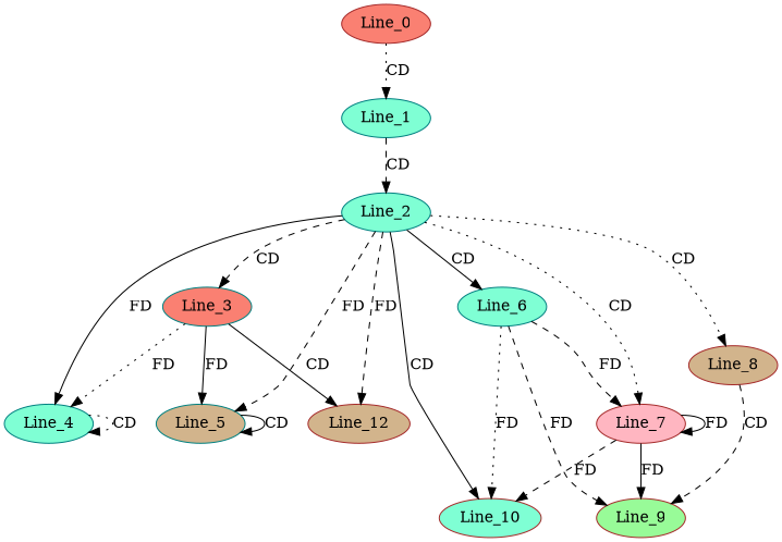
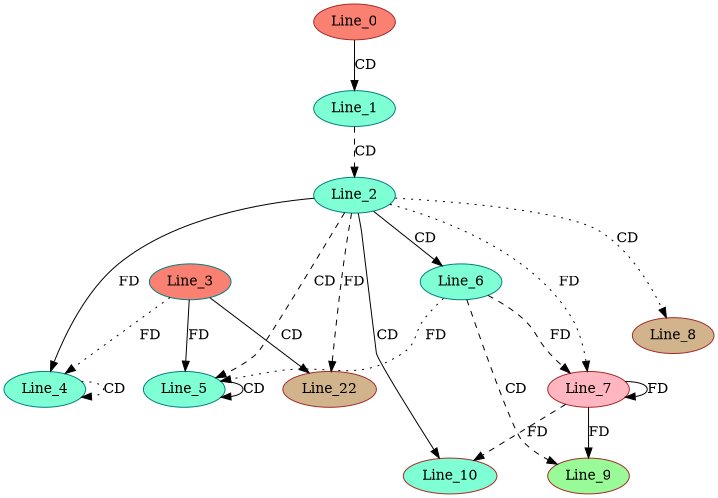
  digraph {
    node [color=brown fillcolor=aquamarine style=filled]
    edge [style=dashed]
    Line_0 [fillcolor=salmon]
    Line_1 [color=teal]
    Line_2 [color=teal]
    Line_3 [color=teal fillcolor=salmon]
    Line_4 [color=teal]
-   Line_5 [color=teal fillcolor=tan]
+   Line_5 [color=teal]
    Line_6 [color=teal]
    Line_7 [fillcolor=lightpink]
    Line_8 [fillcolor=tan]
    n10 [label=Line_10]
-   Line_12 [fillcolor=tan]
+   Line_12 [fillcolor=tan label=Line_22]
    Line_9 [fillcolor=palegreen]
-   Line_0 -> Line_1 [label=CD style=dotted]
+   Line_0 -> Line_1 [label=CD style=solid]
    Line_1 -> Line_2 [label=CD]
-   Line_2 -> Line_3 [label=CD]
    Line_2 -> Line_4 [label=FD style=solid]
-   Line_2 -> Line_5 [label=FD]
+   Line_2 -> Line_5 [label=CD]
    Line_2 -> Line_6 [label=CD style=solid]
-   Line_2 -> Line_7 [label=CD style=dotted]
+   Line_2 -> Line_7 [label=FD style=dotted]
    Line_2 -> Line_8 [label=CD style=dotted]
    Line_2 -> n10 [label=CD style=solid]
    Line_2 -> Line_12 [label=FD]
    Line_3 -> Line_4 [label=FD style=dotted]
    Line_3 -> Line_5 [label=FD style=solid]
    Line_3 -> Line_12 [label=CD style=solid]
    Line_4 -> Line_4 [label=CD style=dotted]
    Line_5 -> Line_5 [label=CD style=solid]
    Line_6 -> Line_7 [label=FD]
-   Line_6 -> n10 [label=FD style=dotted]
-   Line_6 -> Line_9 [label=FD]
+   Line_6 -> Line_5 [label=FD style=dotted]
+   Line_6 -> Line_9 [label=CD]
    Line_7 -> Line_7 [label=FD style=solid]
    Line_7 -> n10 [label=FD]
    Line_7 -> Line_9 [label=FD style=solid]
-   Line_8 -> Line_9 [label=CD]
  }
